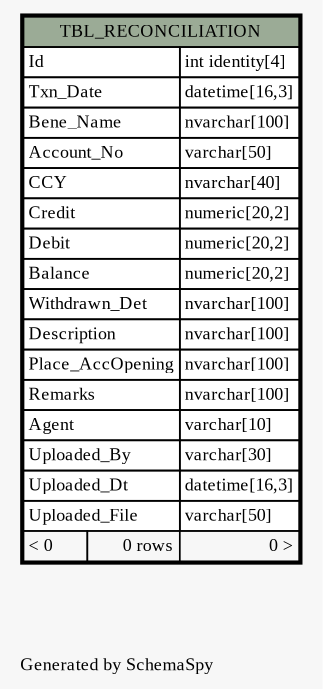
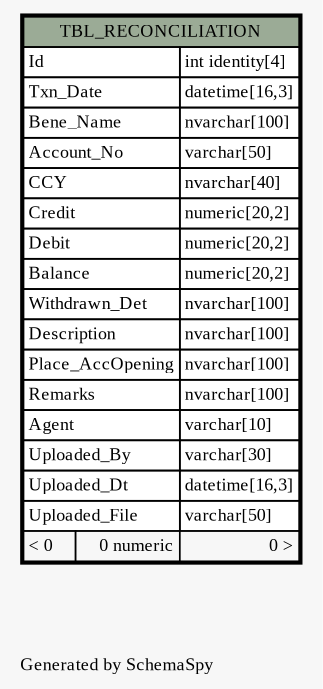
  digraph {
    bgcolor="#f7f7f7"
    fontname="Liberation Serif"
    fontsize=11
    label="\nGenerated by SchemaSpy"
    labeljust=l
    nodesep=0.18
    rankdir=RL
    ranksep=0.46
-   n1 [fontname="Liberation Serif" fontsize=11 label=<     <TABLE BORDER="2" CELLBORDER="1" CELLSPACING="0" BGCOLOR="#ffffff">       <TR><TD COLSPAN="3" BGCOLOR="#9bab96" ALIGN="CENTER">TBL_RECONCILIATION</TD></TR>       <TR><TD PORT="Id" COLSPAN="2" ALIGN="LEFT">Id</TD><TD PORT="Id.type" ALIGN="LEFT">int identity[4]</TD></TR>       <TR><TD PORT="Txn_Date" COLSPAN="2" ALIGN="LEFT">Txn_Date</TD><TD PORT="Txn_Date.type" ALIGN="LEFT">datetime[16,3]</TD></TR>       <TR><TD PORT="Bene_Name" COLSPAN="2" ALIGN="LEFT">Bene_Name</TD><TD PORT="Bene_Name.type" ALIGN="LEFT">nvarchar[100]</TD></TR>       <TR><TD PORT="Account_No" COLSPAN="2" ALIGN="LEFT">Account_No</TD><TD PORT="Account_No.type" ALIGN="LEFT">varchar[50]</TD></TR>       <TR><TD PORT="CCY" COLSPAN="2" ALIGN="LEFT">CCY</TD><TD PORT="CCY.type" ALIGN="LEFT">nvarchar[40]</TD></TR>       <TR><TD PORT="Credit" COLSPAN="2" ALIGN="LEFT">Credit</TD><TD PORT="Credit.type" ALIGN="LEFT">numeric[20,2]</TD></TR>       <TR><TD PORT="Debit" COLSPAN="2" ALIGN="LEFT">Debit</TD><TD PORT="Debit.type" ALIGN="LEFT">numeric[20,2]</TD></TR>       <TR><TD PORT="Balance" COLSPAN="2" ALIGN="LEFT">Balance</TD><TD PORT="Balance.type" ALIGN="LEFT">numeric[20,2]</TD></TR>       <TR><TD PORT="Withdrawn_Det" COLSPAN="2" ALIGN="LEFT">Withdrawn_Det</TD><TD PORT="Withdrawn_Det.type" ALIGN="LEFT">nvarchar[100]</TD></TR>       <TR><TD PORT="Description" COLSPAN="2" ALIGN="LEFT">Description</TD><TD PORT="Description.type" ALIGN="LEFT">nvarchar[100]</TD></TR>       <TR><TD PORT="Place_AccOpening" COLSPAN="2" ALIGN="LEFT">Place_AccOpening</TD><TD PORT="Place_AccOpening.type" ALIGN="LEFT">nvarchar[100]</TD></TR>       <TR><TD PORT="Remarks" COLSPAN="2" ALIGN="LEFT">Remarks</TD><TD PORT="Remarks.type" ALIGN="LEFT">nvarchar[100]</TD></TR>       <TR><TD PORT="Agent" COLSPAN="2" ALIGN="LEFT">Agent</TD><TD PORT="Agent.type" ALIGN="LEFT">varchar[10]</TD></TR>       <TR><TD PORT="Uploaded_By" COLSPAN="2" ALIGN="LEFT">Uploaded_By</TD><TD PORT="Uploaded_By.type" ALIGN="LEFT">varchar[30]</TD></TR>       <TR><TD PORT="Uploaded_Dt" COLSPAN="2" ALIGN="LEFT">Uploaded_Dt</TD><TD PORT="Uploaded_Dt.type" ALIGN="LEFT">datetime[16,3]</TD></TR>       <TR><TD PORT="Uploaded_File" COLSPAN="2" ALIGN="LEFT">Uploaded_File</TD><TD PORT="Uploaded_File.type" ALIGN="LEFT">varchar[50]</TD></TR>       <TR><TD ALIGN="LEFT" BGCOLOR="#f7f7f7">&lt; 0</TD><TD ALIGN="RIGHT" BGCOLOR="#f7f7f7">0 rows</TD><TD ALIGN="RIGHT" BGCOLOR="#f7f7f7">0 &gt;</TD></TR>     </TABLE>> shape=plaintext]
+   n1 [fontname="Liberation Serif" fontsize=11 label=<     <TABLE BORDER="2" CELLBORDER="1" CELLSPACING="0" BGCOLOR="#ffffff">       <TR><TD COLSPAN="3" BGCOLOR="#9bab96" ALIGN="CENTER">TBL_RECONCILIATION</TD></TR>       <TR><TD PORT="Id" COLSPAN="2" ALIGN="LEFT">Id</TD><TD PORT="Id.type" ALIGN="LEFT">int identity[4]</TD></TR>       <TR><TD PORT="Txn_Date" COLSPAN="2" ALIGN="LEFT">Txn_Date</TD><TD PORT="Txn_Date.type" ALIGN="LEFT">datetime[16,3]</TD></TR>       <TR><TD PORT="Bene_Name" COLSPAN="2" ALIGN="LEFT">Bene_Name</TD><TD PORT="Bene_Name.type" ALIGN="LEFT">nvarchar[100]</TD></TR>       <TR><TD PORT="Account_No" COLSPAN="2" ALIGN="LEFT">Account_No</TD><TD PORT="Account_No.type" ALIGN="LEFT">varchar[50]</TD></TR>       <TR><TD PORT="CCY" COLSPAN="2" ALIGN="LEFT">CCY</TD><TD PORT="CCY.type" ALIGN="LEFT">nvarchar[40]</TD></TR>       <TR><TD PORT="Credit" COLSPAN="2" ALIGN="LEFT">Credit</TD><TD PORT="Credit.type" ALIGN="LEFT">numeric[20,2]</TD></TR>       <TR><TD PORT="Debit" COLSPAN="2" ALIGN="LEFT">Debit</TD><TD PORT="Debit.type" ALIGN="LEFT">numeric[20,2]</TD></TR>       <TR><TD PORT="Balance" COLSPAN="2" ALIGN="LEFT">Balance</TD><TD PORT="Balance.type" ALIGN="LEFT">numeric[20,2]</TD></TR>       <TR><TD PORT="Withdrawn_Det" COLSPAN="2" ALIGN="LEFT">Withdrawn_Det</TD><TD PORT="Withdrawn_Det.type" ALIGN="LEFT">nvarchar[100]</TD></TR>       <TR><TD PORT="Description" COLSPAN="2" ALIGN="LEFT">Description</TD><TD PORT="Description.type" ALIGN="LEFT">nvarchar[100]</TD></TR>       <TR><TD PORT="Place_AccOpening" COLSPAN="2" ALIGN="LEFT">Place_AccOpening</TD><TD PORT="Place_AccOpening.type" ALIGN="LEFT">nvarchar[100]</TD></TR>       <TR><TD PORT="Remarks" COLSPAN="2" ALIGN="LEFT">Remarks</TD><TD PORT="Remarks.type" ALIGN="LEFT">nvarchar[100]</TD></TR>       <TR><TD PORT="Agent" COLSPAN="2" ALIGN="LEFT">Agent</TD><TD PORT="Agent.type" ALIGN="LEFT">varchar[10]</TD></TR>       <TR><TD PORT="Uploaded_By" COLSPAN="2" ALIGN="LEFT">Uploaded_By</TD><TD PORT="Uploaded_By.type" ALIGN="LEFT">varchar[30]</TD></TR>       <TR><TD PORT="Uploaded_Dt" COLSPAN="2" ALIGN="LEFT">Uploaded_Dt</TD><TD PORT="Uploaded_Dt.type" ALIGN="LEFT">datetime[16,3]</TD></TR>       <TR><TD PORT="Uploaded_File" COLSPAN="2" ALIGN="LEFT">Uploaded_File</TD><TD PORT="Uploaded_File.type" ALIGN="LEFT">varchar[50]</TD></TR>       <TR><TD ALIGN="LEFT" BGCOLOR="#f7f7f7">&lt; 0</TD><TD ALIGN="RIGHT" BGCOLOR="#f7f7f7">0 numeric</TD><TD ALIGN="RIGHT" BGCOLOR="#f7f7f7">0 &gt;</TD></TR>     </TABLE>> shape=plaintext]
  }
